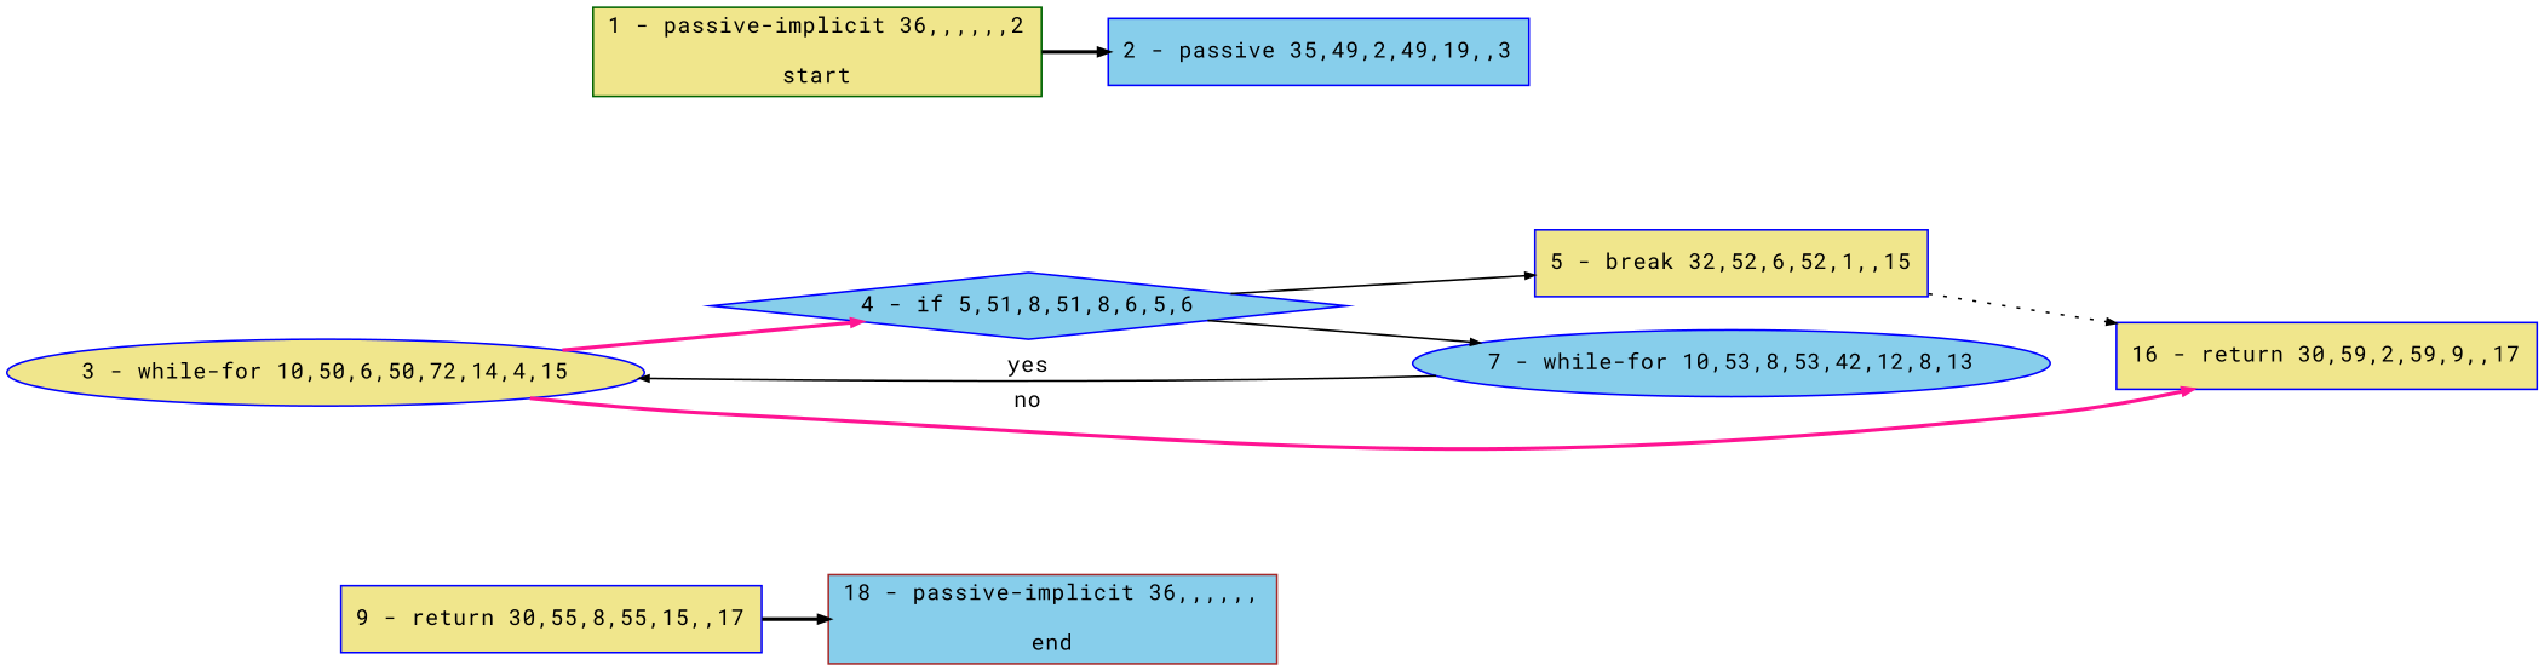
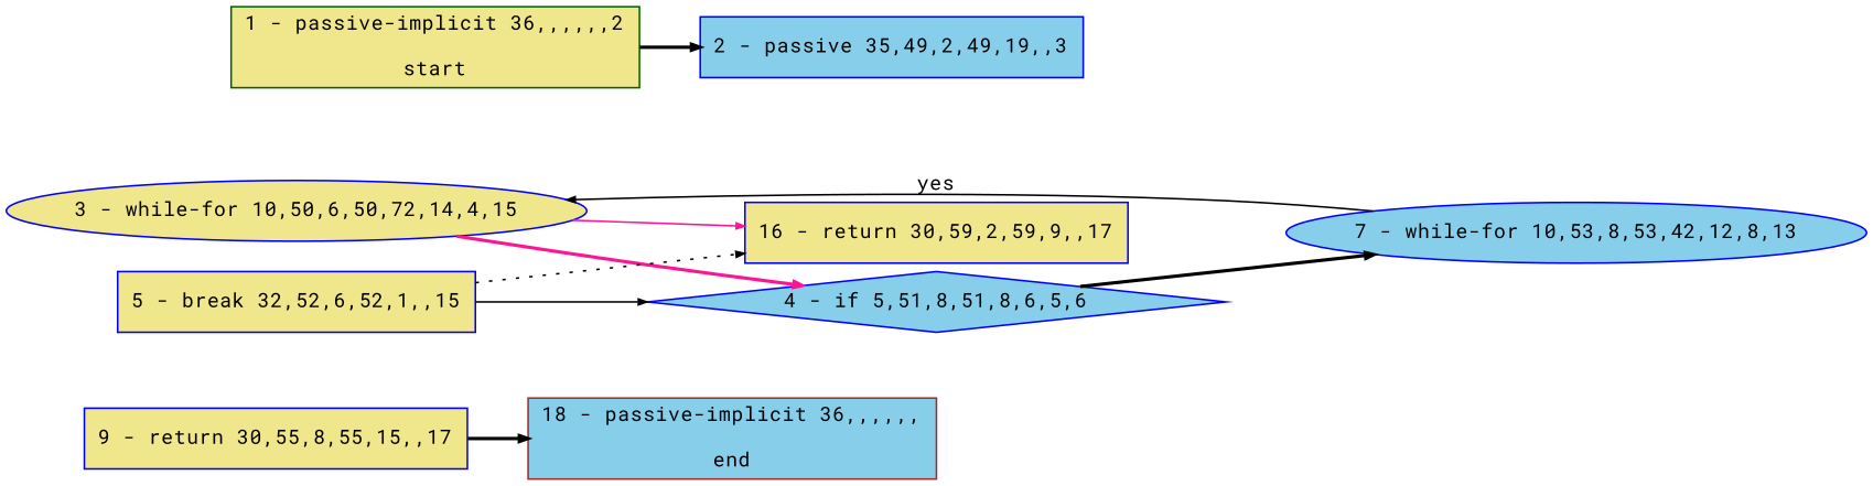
  digraph {
    bgcolor=white
    compound=true
    fillcolor="#FFFFCC"
    fontname="Roboto Mono"
    fontsize=12
    pack=true
    packmode=clust
    rankdir=LR
    style="rounded,filled"
    node [color="#0000ff" compound=true fillcolor=khaki fixedsize=false fontname="Roboto Mono" fontsize=12 node_initialized=no shape=box style=filled]
    edge [arrowhead=normal arrowsize=0.5 arrowtail=none color=black compound=true dir=forward fontcolor=black fontname="Roboto Mono" fontsize=12 style=bold]
    n1 [fillcolor=skyblue label="2 - passive 35,49,2,49,19,,3"]
    n2 [label="3 - while-for 10,50,6,50,72,14,4,15" shape=oval]
    n3 [fillcolor=skyblue label="4 - if 5,51,8,51,8,6,5,6" shape=diamond]
    n4 [label="16 - return 30,59,2,59,9,,17"]
    n5 [color="#006400" label="1 - passive-implicit 36,,,,,,2\n\nstart"]
    n6 [label="5 - break 32,52,6,52,1,,15"]
    n7 [fillcolor=skyblue label="7 - while-for 10,53,8,53,42,12,8,13" shape=oval]
    n8 [color="#a52a2a" fillcolor=skyblue label="18 - passive-implicit 36,,,,,,\n\nend"]
    n9 [label="9 - return 30,55,8,55,15,,17"]
    n2 -> n3 [color=deeppink label=yes]
-   n2 -> n4 [color=deeppink label=no]
-   n3 -> n6 [label=yes style=solid]
-   n3 -> n7 [label=no style=solid]
+   n2 -> n4 [color=deeppink label=no style=solid]
+   n6 -> n3 [label=yes style=solid]
+   n3 -> n7 [label=no]
    n5 -> n1
    n6 -> n4 [style=dotted]
    n7 -> n2 [label=yes style=solid]
    n9 -> n8
  }
